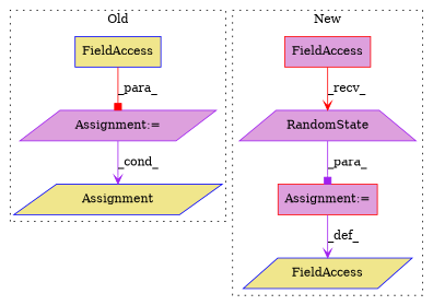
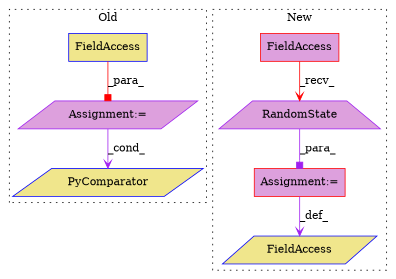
  digraph {
    node [a=22 l=39 s=813 shape=parallelogram style=filled fillcolor=plum color=blue]
    edge [color=purple arrowhead=vee]
-   n1 [a=113 label=Assignment fillcolor=khaki]
+   n1 [a=113 label=PyComparator fillcolor=khaki]
    n2 [a=7 label="Assignment:=" color=purple]
    n3 [l=23 label=FieldAccess s=820 shape=box fillcolor=khaki]
    n4 [a=32 l="12,1" label=RandomState s="326,342" shape=trapezium color=purple]
    n5 [l=11 label=FieldAccess s=301 fillcolor=khaki]
    n6 [l=12 label=FieldAccess s=313 shape=box color=red]
    n7 [a=7 l=1 label="Assignment:=" s=312 shape=box color=red]
    subgraph cluster_1 {
      label=Old
      style=dotted
      n1
      n2
      n3
    }
    subgraph cluster_2 {
      label=New
      style=dotted
      n4
      n5
      n6
      n7
    }
    n2 -> n1 [label=_cond_]
    n3 -> n2 [label=_para_ color=red arrowhead=box]
    n4 -> n7 [label=_para_ arrowhead=box]
    n6 -> n4 [label=_recv_ color=red]
    n7 -> n5 [label=_def_]
  }
